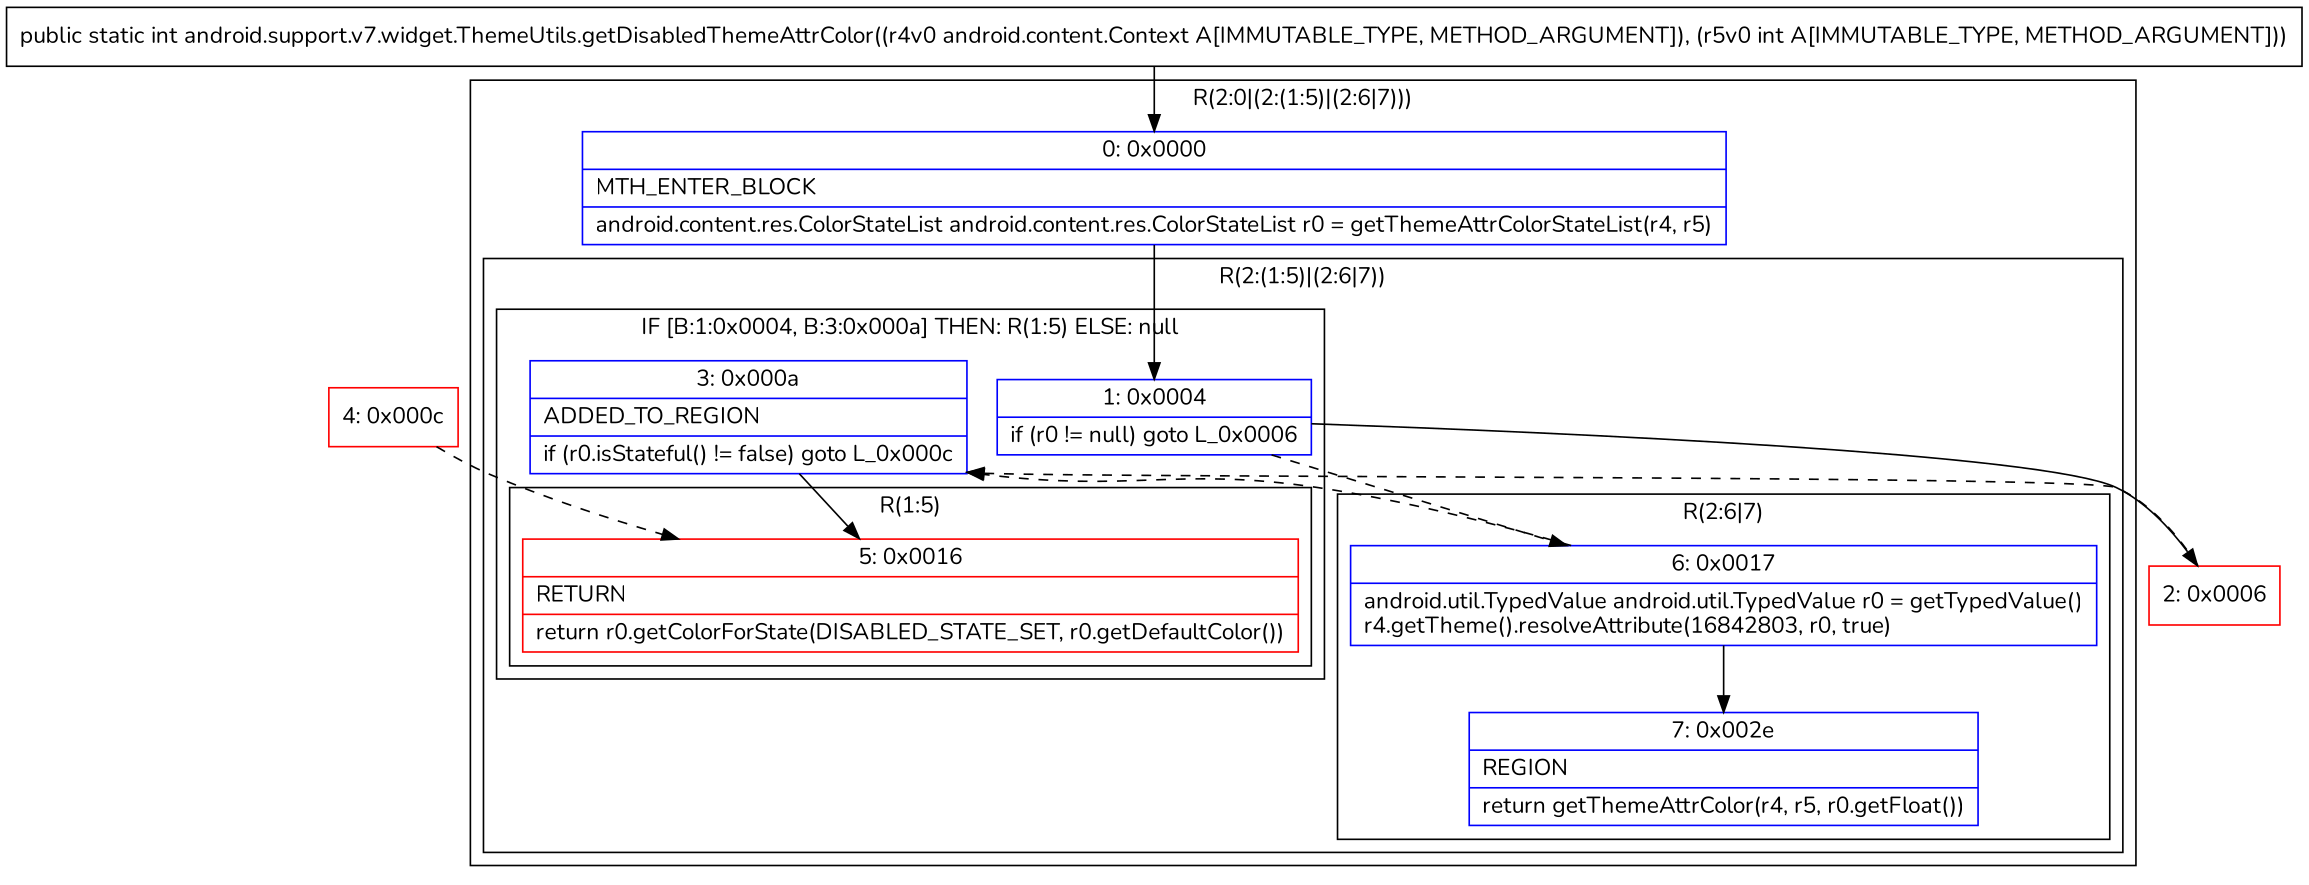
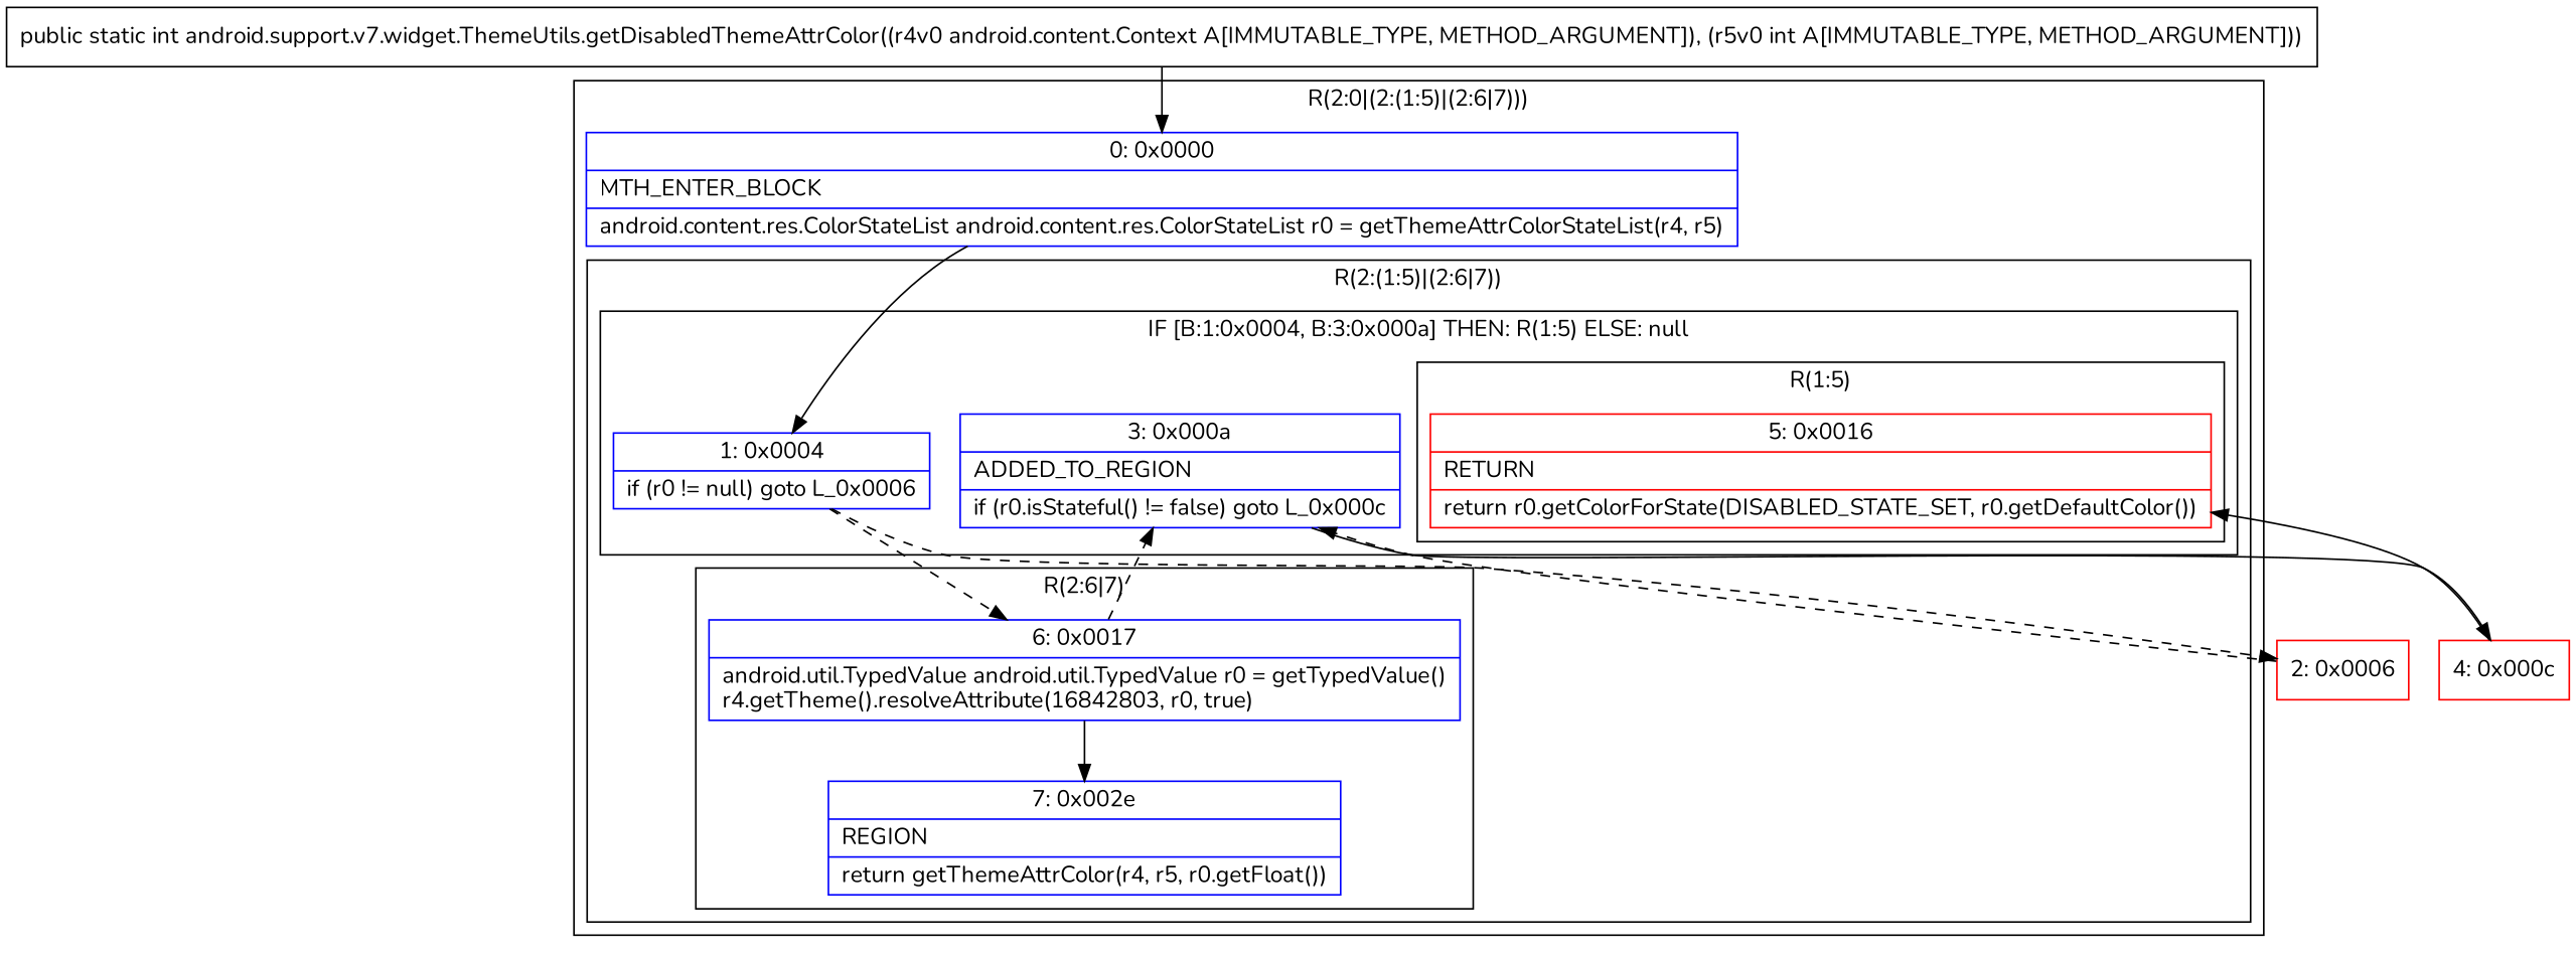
  digraph {
    fontname=Nunito
    node [color=blue fontname=Nunito shape=record]
    edge [fontname=Nunito]
    n1 [color=red label="{5\:\ 0x0016|RETURN\l|return r0.getColorForState(DISABLED_STATE_SET, r0.getDefaultColor())\l}"]
    n2 [label="{1\:\ 0x0004|if (r0 != null) goto L_0x0006\l}"]
    n3 [label="{3\:\ 0x000a|ADDED_TO_REGION\l|if (r0.isStateful() != false) goto L_0x000c\l}"]
    n4 [label="{6\:\ 0x0017|android.util.TypedValue android.util.TypedValue r0 = getTypedValue()\lr4.getTheme().resolveAttribute(16842803, r0, true)\l}"]
    n5 [label="{7\:\ 0x002e|REGION\l|return getThemeAttrColor(r4, r5, r0.getFloat())\l}"]
    n6 [label="{0\:\ 0x0000|MTH_ENTER_BLOCK\l|android.content.res.ColorStateList android.content.res.ColorStateList r0 = getThemeAttrColorStateList(r4, r5)\l}"]
    n7 [color=red label="{2\:\ 0x0006}"]
    n8 [color=red label="{4\:\ 0x000c}"]
    n9 [label="{public static int android.support.v7.widget.ThemeUtils.getDisabledThemeAttrColor((r4v0 android.content.Context A[IMMUTABLE_TYPE, METHOD_ARGUMENT]), (r5v0 int A[IMMUTABLE_TYPE, METHOD_ARGUMENT])) }" color=""]
    subgraph cluster_1 {
      label="R(2:0|(2:(1:5)|(2:6|7)))"
      n6
      subgraph cluster_2 {
        label="R(2:(1:5)|(2:6|7))"
        subgraph cluster_3 {
          label="IF [B:1:0x0004, B:3:0x000a] THEN: R(1:5) ELSE: null"
          n2
          n3
          subgraph cluster_4 {
            label="R(1:5)"
            n1
          }
        }
        subgraph cluster_5 {
          label="R(2:6|7)"
          n4
          n5
        }
      }
    }
    n2 -> n4 [style=dashed]
-   n2 -> n7
-   n3 -> n1
+   n2 -> n7 [style=dashed]
+   n3 -> n8
    n4 -> n3 [style=dashed]
    n4 -> n5
    n6 -> n2
    n7 -> n3 [style=dashed]
-   n8 -> n1 [style=dashed]
+   n8 -> n1
    n9 -> n6
  }
